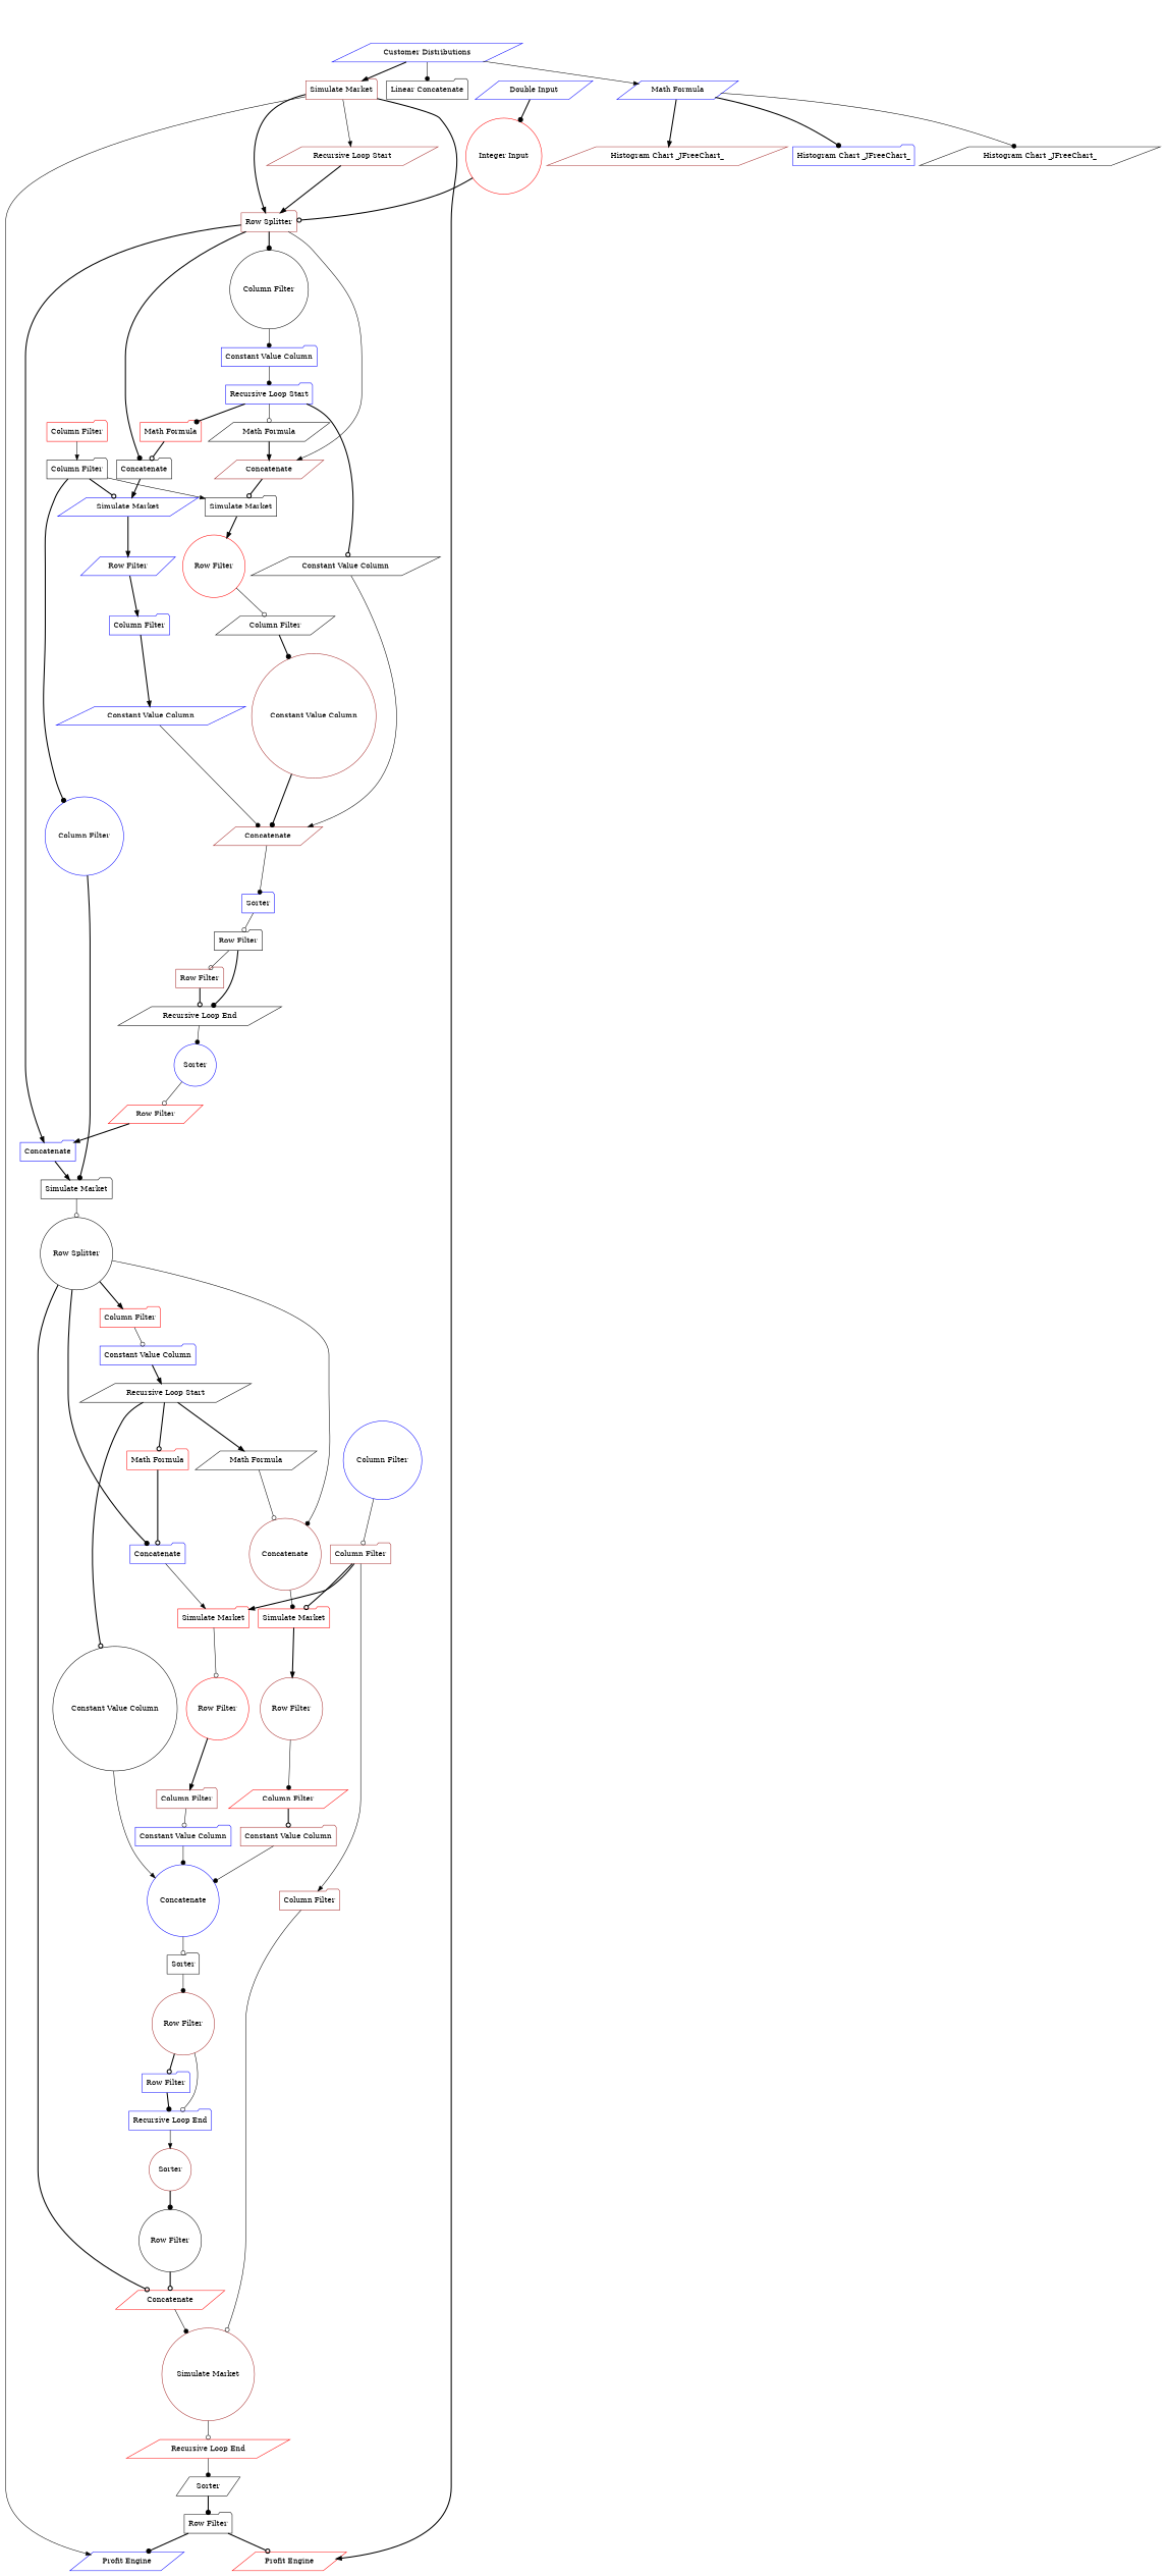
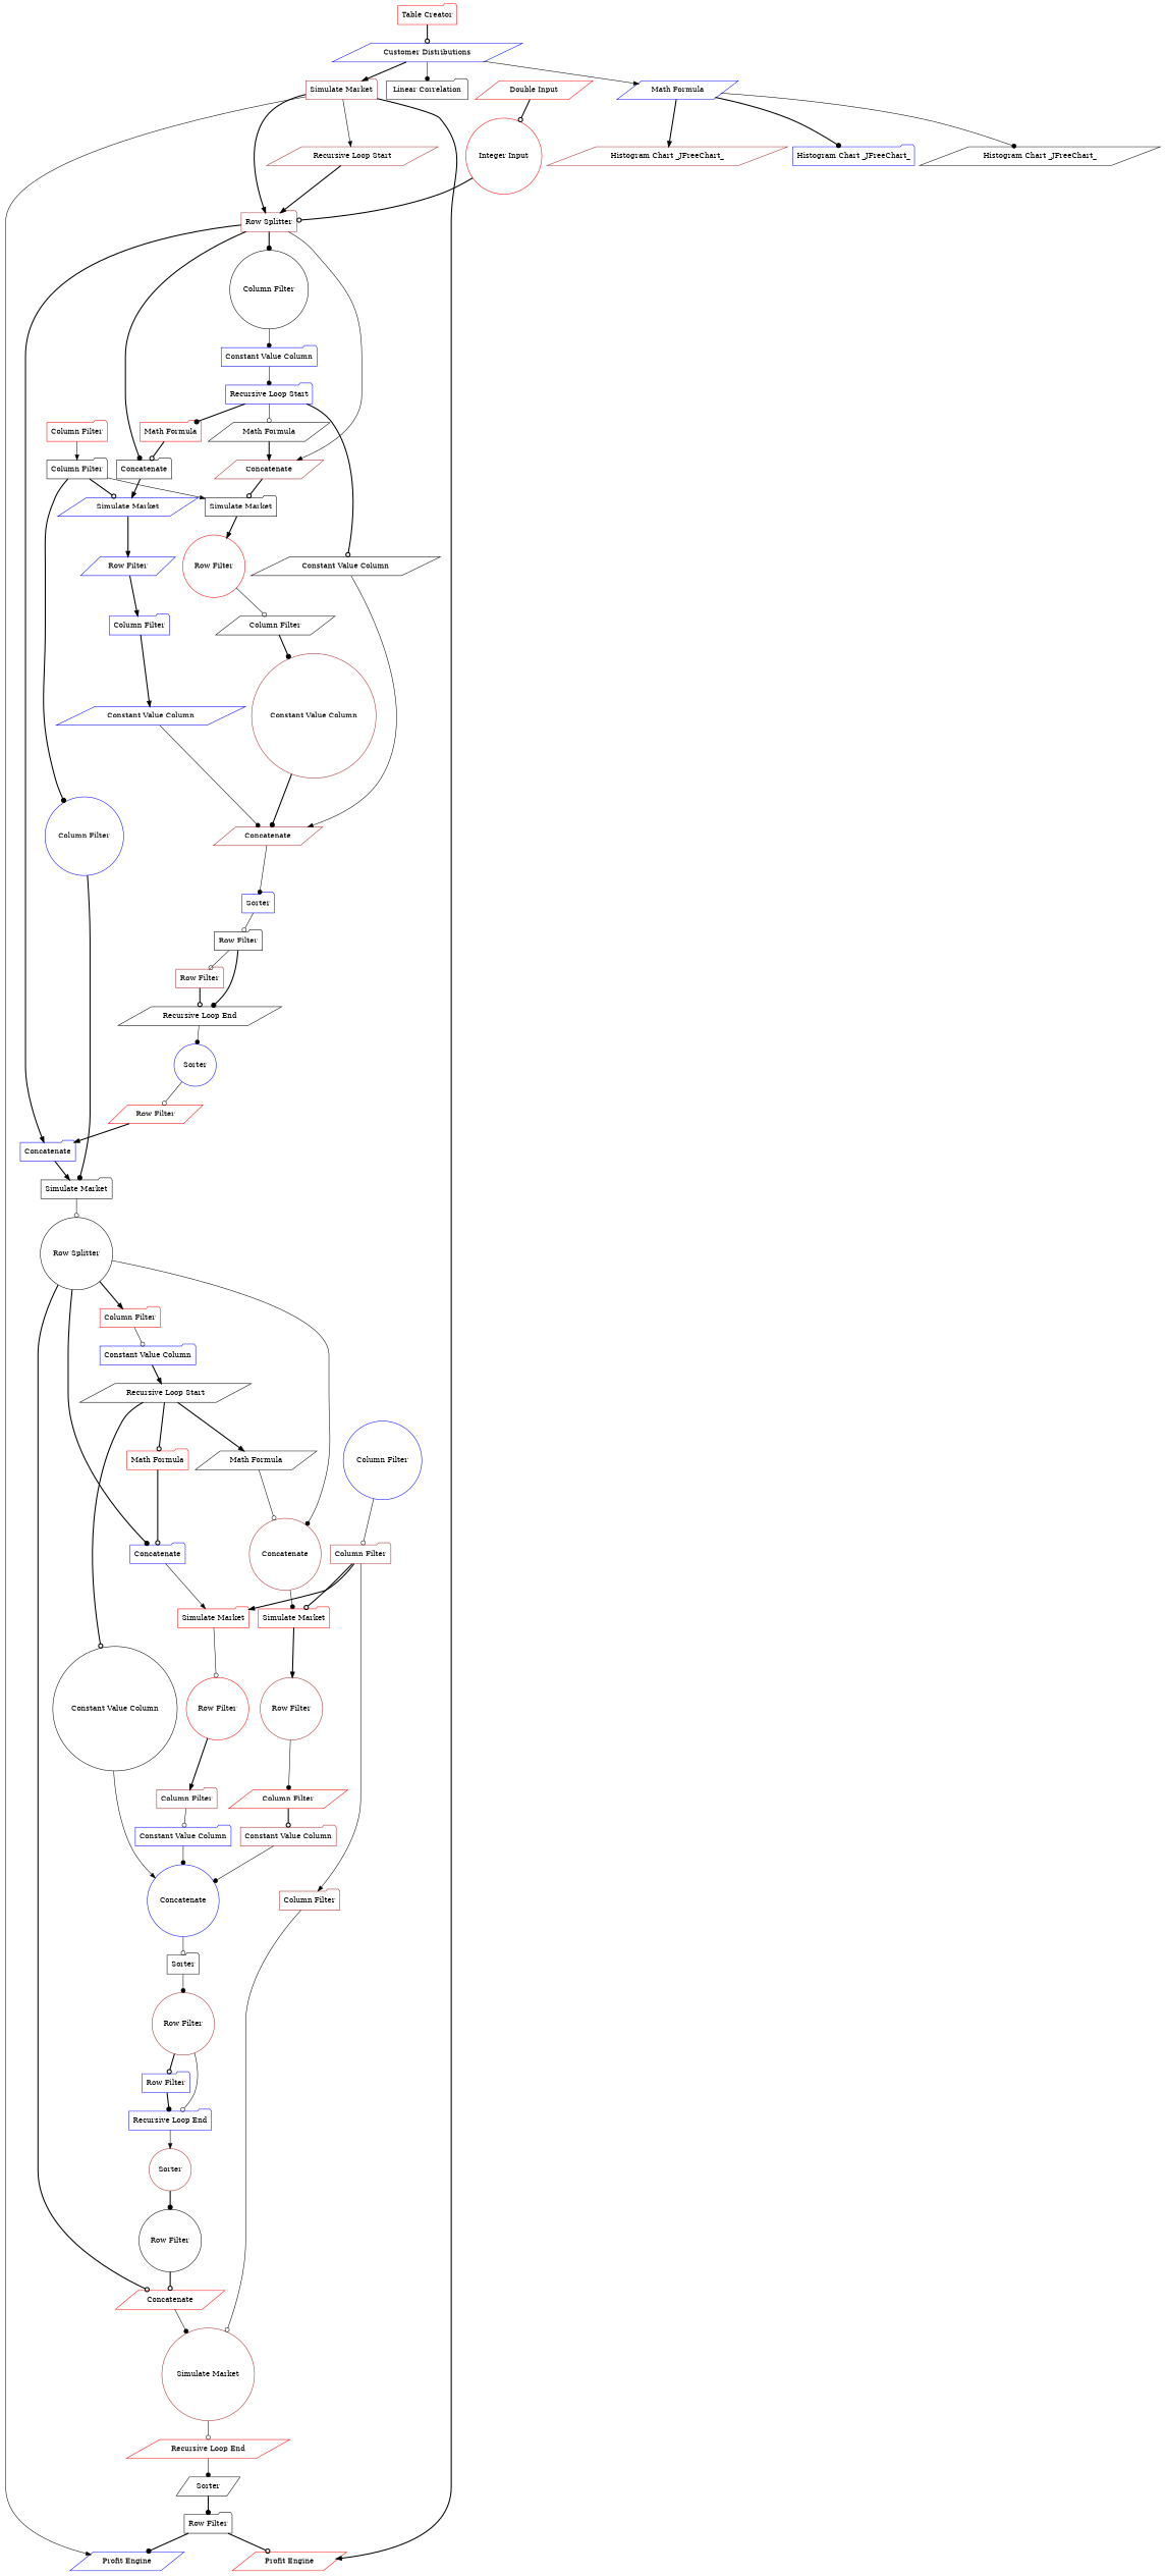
  digraph {
    rankdir=TB
    node [color=blue shape=folder]
    edge [arrowhead=odot style=bold]
    n1 [color=black label="Math Formula" shape=parallelogram]
    n2 [color=brown label=Concatenate shape=parallelogram]
    n3 [color=black label="Simulate Market"]
    n4 [color=brown label="Row Splitter"]
    n5 [color=black label=Concatenate]
    n6 [label=Concatenate]
    n7 [color=black label="Column Filter" shape=circle]
    n8 [label="Simulate Market" shape=parallelogram]
    n9 [color=black label="Simulate Market"]
    n10 [label="Constant Value Column"]
    n11 [label="Row Filter" shape=parallelogram]
    n12 [color=red label="Column Filter"]
    n13 [label="Constant Value Column"]
    n14 [color=black label="Recursive Loop Start" shape=parallelogram]
    n15 [label="Profit Engine" shape=parallelogram]
    n16 [color=red label="Math Formula"]
    n17 [label=Sorter]
    n18 [color=black label="Row Filter"]
    n19 [color=black label="Recursive Loop End" shape=parallelogram]
    n20 [color=brown label="Row Filter"]
    n21 [color=red label="Math Formula"]
    n22 [color=black label="Math Formula" shape=parallelogram]
    n23 [color=black label="Constant Value Column" shape=circle]
    n24 [label="Customer Distributions" shape=parallelogram]
-   n25 [color=black label="Linear Concatenate"]
+   n25 [color=black label="Linear Correlation"]
    n26 [color=brown label="Simulate Market"]
    n27 [label="Math Formula" shape=parallelogram]
    n28 [color=red label="Profit Engine" shape=parallelogram]
    n29 [color=brown label="Recursive Loop Start" shape=parallelogram]
    n30 [label="Histogram Chart _JFreeChart_"]
    n31 [color=black label="Histogram Chart _JFreeChart_" shape=parallelogram]
    n32 [color=brown label="Histogram Chart _JFreeChart_" shape=parallelogram]
    n33 [label=Concatenate]
    n34 [color=brown label=Concatenate shape=circle]
    n35 [label=Concatenate shape=circle]
+   n36 [color=red label="Table Creator"]
    n37 [color=brown label="Column Filter"]
    n38 [color=brown label="Simulate Market" shape=circle]
    n39 [color=red label="Recursive Loop End" shape=parallelogram]
    n40 [color=black label=Sorter]
    n41 [color=brown label="Row Filter" shape=circle]
    n42 [label="Recursive Loop End"]
    n43 [label="Row Filter"]
    n44 [label="Column Filter"]
    n45 [label="Constant Value Column" shape=parallelogram]
    n46 [color=black label="Row Splitter" shape=circle]
    n47 [color=red label=Concatenate shape=parallelogram]
    n48 [color=red label="Simulate Market"]
    n49 [color=red label="Simulate Market"]
    n50 [color=red label="Row Filter" shape=circle]
    n51 [color=black label="Column Filter" shape=parallelogram]
    n52 [color=brown label="Column Filter"]
    n53 [label="Constant Value Column"]
    n54 [label="Recursive Loop Start"]
    n55 [color=black label="Constant Value Column" shape=parallelogram]
    n56 [color=brown label=Concatenate shape=parallelogram]
    n57 [color=brown label="Constant Value Column" shape=circle]
    n58 [color=brown label="Row Filter" shape=circle]
    n59 [color=red label="Column Filter" shape=parallelogram]
    n60 [color=brown label=Sorter shape=circle]
    n61 [color=black label="Row Filter" shape=circle]
    n62 [color=black label="Row Filter"]
    n63 [color=brown label="Column Filter"]
    n64 [color=red label="Row Filter" shape=circle]
    n65 [color=black label=Sorter shape=parallelogram]
    n66 [color=red label="Integer Input" shape=circle]
    n67 [color=brown label="Constant Value Column"]
    n68 [label="Column Filter" shape=circle]
    n69 [color=black label="Column Filter"]
    n70 [label=Sorter shape=circle]
    n71 [color=red label="Row Filter" shape=parallelogram]
    n72 [color=red label="Column Filter"]
    n73 [label="Column Filter" shape=circle]
-   n74 [label="Double Input" shape=parallelogram]
+   n74 [color=red label="Double Input" shape=parallelogram]
    n1 -> n2 [arrowhead=normal]
    n2 -> n3
    n3 -> n50 [arrowhead=normal]
    n4 -> n2 [arrowhead=normal style=solid]
    n4 -> n5 [arrowhead=dot]
    n4 -> n6 [arrowhead=normal]
    n4 -> n7 [arrowhead=dot]
    n5 -> n8 [arrowhead=normal]
    n6 -> n9 [arrowhead=normal]
    n7 -> n10 [arrowhead=dot style=solid]
    n8 -> n11 [arrowhead=normal]
    n9 -> n46 [style=solid]
    n10 -> n54 [arrowhead=dot style=solid]
    n11 -> n44 [arrowhead=normal]
    n12 -> n13 [style=solid]
    n13 -> n14 [arrowhead=normal]
    n14 -> n21
    n14 -> n22 [arrowhead=normal]
    n14 -> n23
    n16 -> n5
    n17 -> n18 [style=solid]
    n18 -> n19 [arrowhead=dot]
    n18 -> n20 [style=solid]
    n19 -> n70 [arrowhead=dot style=solid]
    n20 -> n19
    n21 -> n33
    n22 -> n34 [style=solid]
    n23 -> n35 [arrowhead=normal style=solid]
    n24 -> n25 [arrowhead=dot style=solid]
    n24 -> n26 [arrowhead=normal]
    n24 -> n27 [arrowhead=normal style=solid]
    n26 -> n4 [arrowhead=normal]
    n26 -> n15 [arrowhead=normal style=solid]
    n26 -> n28 [arrowhead=normal]
    n26 -> n29 [arrowhead=normal style=solid]
    n27 -> n30 [arrowhead=dot]
    n27 -> n31 [arrowhead=dot style=solid]
    n27 -> n32 [arrowhead=normal]
    n29 -> n4 [arrowhead=normal]
    n33 -> n49 [arrowhead=normal style=solid]
    n34 -> n48 [arrowhead=dot style=solid]
    n35 -> n40 [style=solid]
+   n36 -> n24
    n37 -> n38 [style=solid]
    n38 -> n39 [style=solid]
    n39 -> n65 [arrowhead=dot style=solid]
    n40 -> n41 [arrowhead=dot style=solid]
    n41 -> n42 [style=solid]
    n41 -> n43
    n42 -> n60 [arrowhead=normal style=solid]
    n43 -> n42 [arrowhead=dot]
    n44 -> n45 [arrowhead=normal]
    n45 -> n56 [arrowhead=dot style=solid]
    n46 -> n12 [arrowhead=normal]
    n46 -> n33 [arrowhead=dot]
    n46 -> n34 [arrowhead=dot style=solid]
    n46 -> n47
    n47 -> n38 [arrowhead=dot style=solid]
    n48 -> n58 [arrowhead=normal]
    n49 -> n64 [style=solid]
    n50 -> n51 [style=solid]
    n51 -> n57 [arrowhead=dot]
    n52 -> n53 [style=solid]
    n53 -> n35 [arrowhead=dot style=solid]
    n54 -> n1 [style=solid]
    n54 -> n16 [arrowhead=dot]
    n54 -> n55
    n55 -> n56 [arrowhead=normal style=solid]
    n56 -> n17 [arrowhead=dot style=solid]
    n57 -> n56 [arrowhead=dot]
    n58 -> n59 [arrowhead=dot style=solid]
    n59 -> n67
    n60 -> n61 [arrowhead=dot]
    n61 -> n47
    n62 -> n15 [arrowhead=dot]
    n62 -> n28
    n63 -> n37 [arrowhead=normal style=solid]
    n63 -> n48
    n63 -> n49 [arrowhead=normal]
    n64 -> n52 [arrowhead=normal]
    n65 -> n62 [arrowhead=dot]
    n66 -> n4
    n67 -> n35 [arrowhead=dot style=solid]
    n68 -> n9 [arrowhead=dot]
    n69 -> n3 [arrowhead=normal style=solid]
    n69 -> n8
    n69 -> n68 [arrowhead=dot]
    n70 -> n71 [style=solid]
    n71 -> n6 [arrowhead=normal]
    n72 -> n69 [arrowhead=normal style=solid]
    n73 -> n63 [style=solid]
-   n74 -> n66 [arrowhead=dot]
+   n74 -> n66
  }
